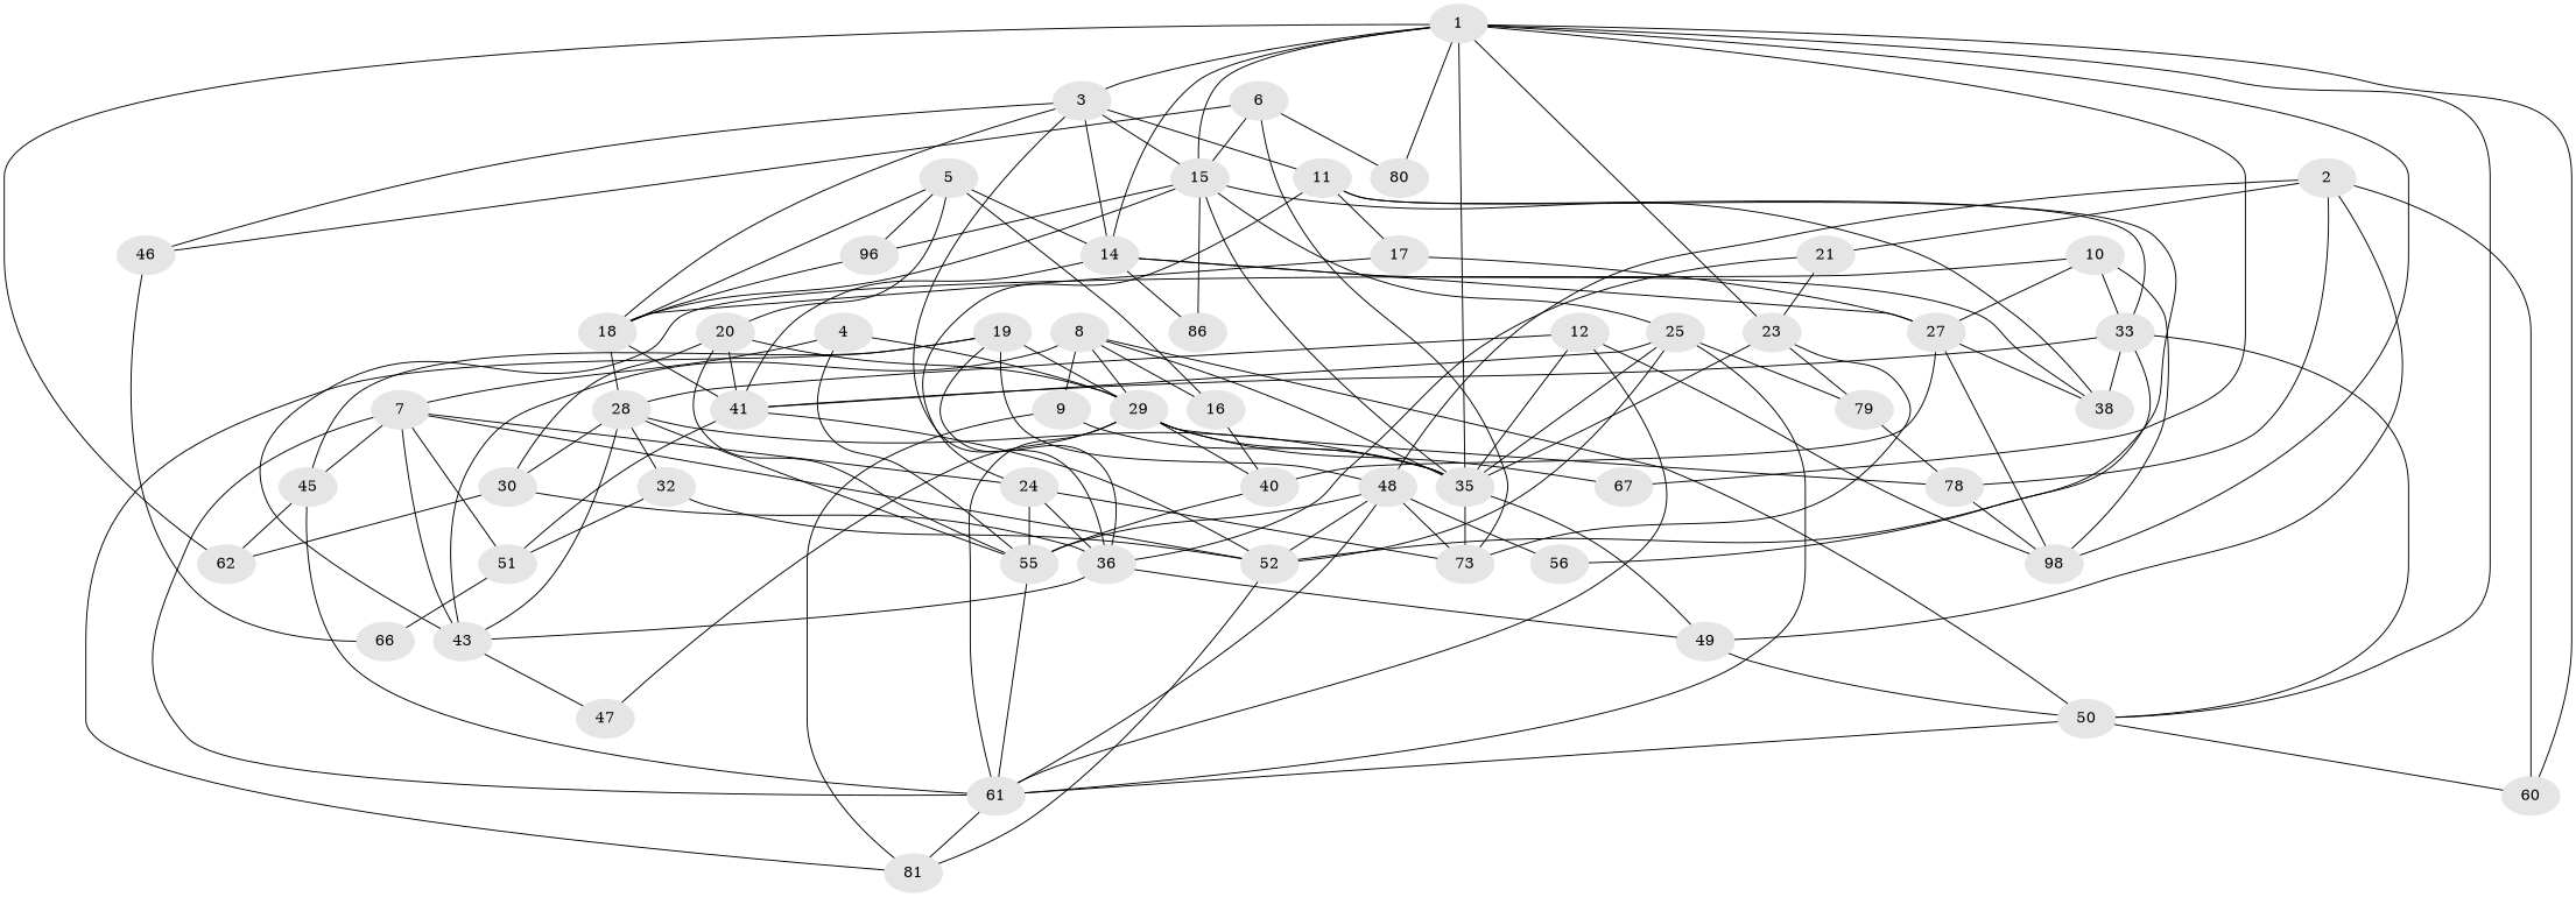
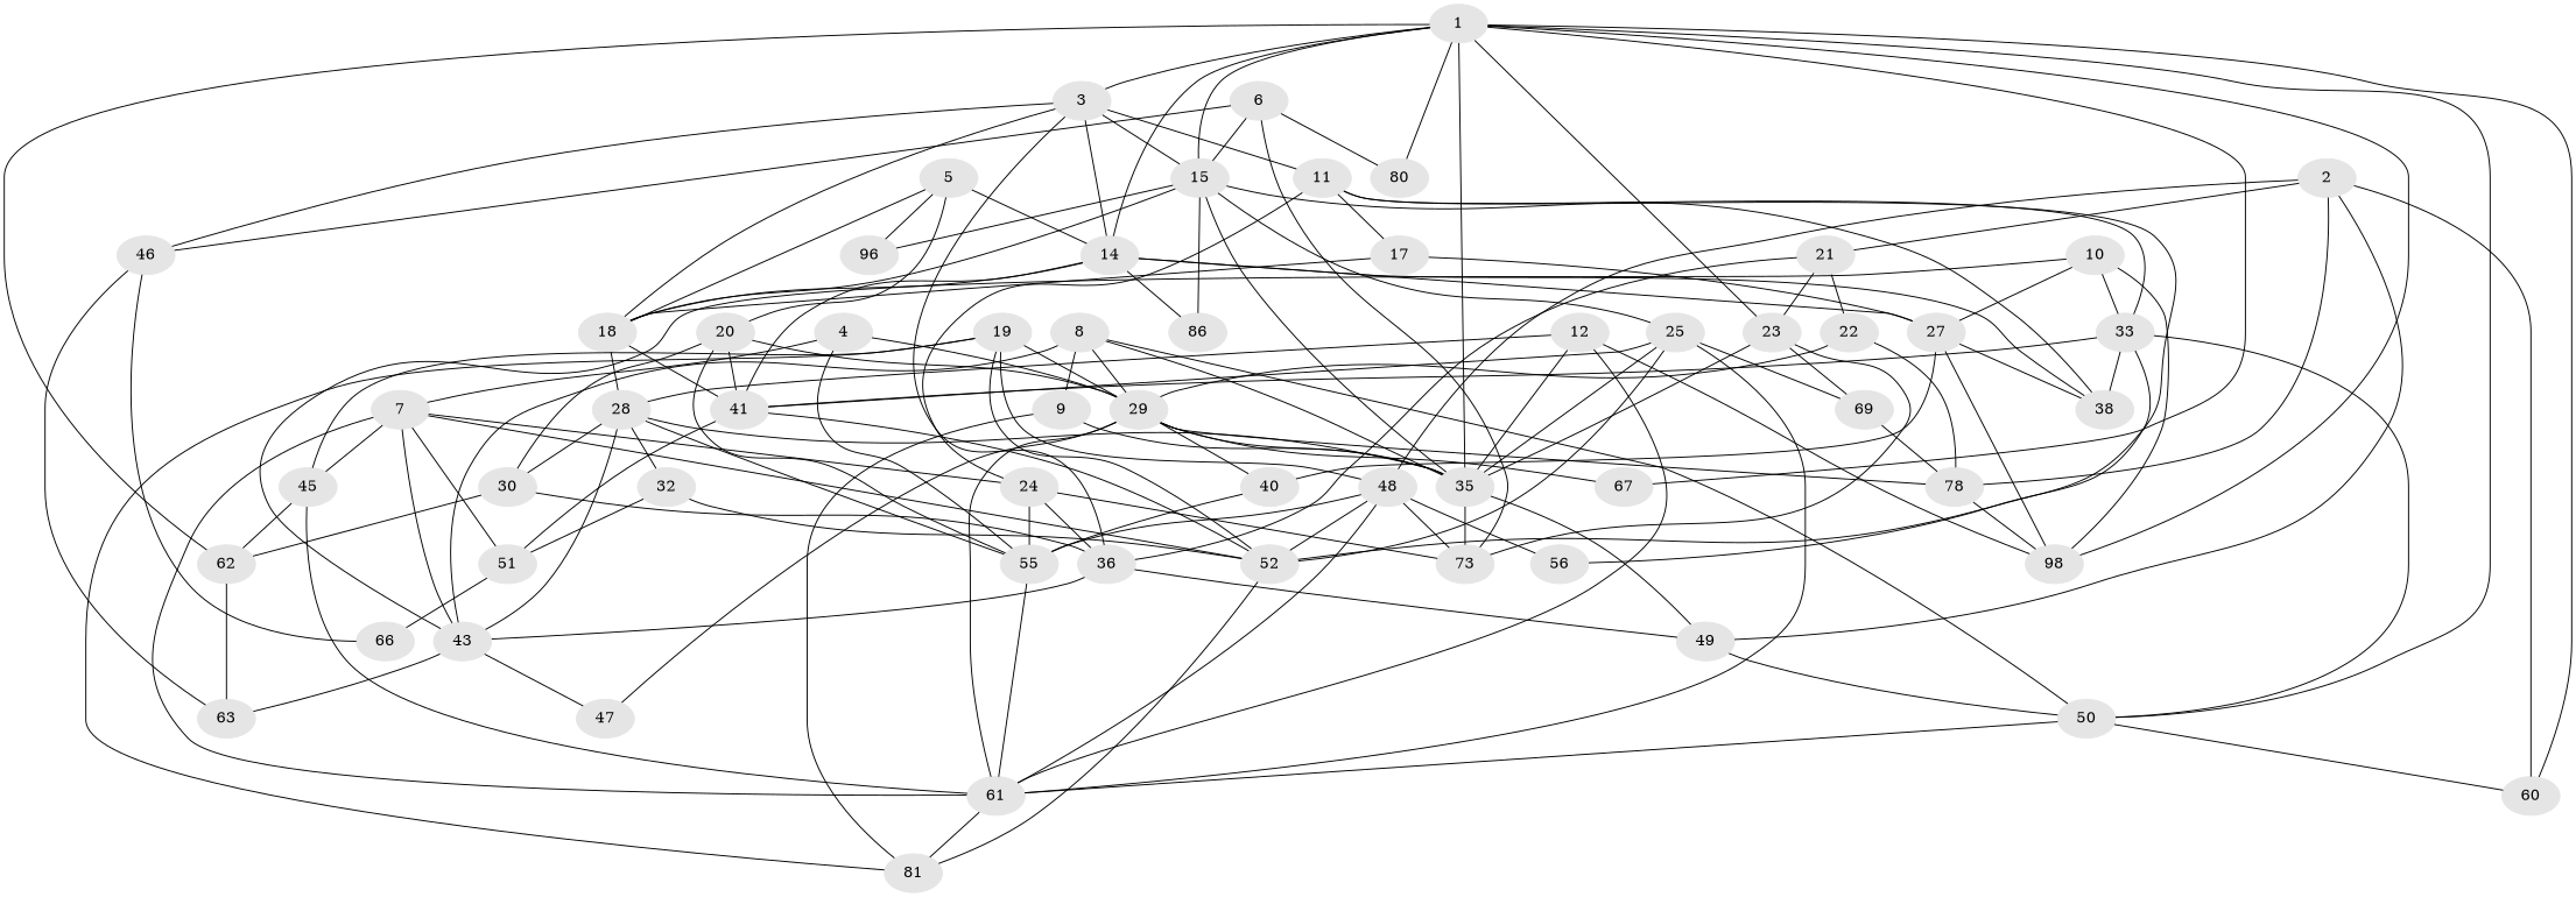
  graph {
    node [color=gray90 style=filled]
    1 [super="+13"]
    3 [super="+54"]
    14 [super="+85"]
    15 [super="+58"]
    23 [super="+89"]
    35 [super="+42"]
    50 [super="+95"]
    60
    62
    67
    80
    98
    11 [super="+94"]
    18 [super="+82"]
    36 [super="+88"]
    46
    27 [super="+90"]
    38 [super="+59"]
    41 [super="+64"]
    86
    96
    25 [super="+39"]
    73 [super="+74"]
-   69 [label=79]
+   69
    49 [super="+70"]
    61 [super="+72"]
+   63
    2 [super="+34"]
    21 [super="+76"]
    48 [super="+75"]
    78 [super="+93"]
+   22
    55 [super="+65"]
    52 [super="+87"]
    56
    24 [super="+83"]
    33 [super="+53"]
    17
    28 [super="+31"]
    43 [super="+97"]
    66
    7 [super="+26"]
    45 [super="+57"]
    51 [super="+71"]
    4
    29 [super="+79"]
    40
    47
    5 [super="+77"]
-   16
    20 [super="+92"]
    30
    6 [super="+91"]
    81 [super="+84"]
    8 [super="+44"]
    9
    10 [super="+37"]
    32
    12
    19 [super="+68"]
    1 -- 3
    1 -- 14
    1 -- 15
    1 -- 23
    1 -- 35
    1 -- 50
    1 -- 60
    1 -- 62
    1 -- 67
    1 -- 80
    1 -- 98
    3 -- 14
    3 -- 15
    3 -- 11
    3 -- 18
    3 -- 36
    3 -- 46
-   96 -- 18
+   14 -- 18
    14 -- 27
    14 -- 38
    14 -- 41
    14 -- 86
    15 -- 35
    15 -- 18
    15 -- 38
    15 -- 86
    15 -- 96
    15 -- 25
    23 -- 35
    23 -- 73
    23 -- 69
    35 -- 73
    35 -- 49
    50 -- 60
    50 -- 61
+   62 -- 63
    11 -- 52
    11 -- 24
    11 -- 33
    11 -- 17
    18 -- 41
    18 -- 28
    36 -- 49
    36 -- 43
+   46 -- 63
    46 -- 66
    27 -- 98
    27 -- 38
    27 -- 40
    41 -- 52
    41 -- 51
    25 -- 35
    25 -- 41
    25 -- 69
    25 -- 61
    25 -- 52
    69 -- 78
    49 -- 50
    61 -- 81
    2 -- 60
    2 -- 49
    2 -- 21
    2 -- 48
    2 -- 78
    21 -- 23
    21 -- 36
+   21 -- 22
    48 -- 73
    48 -- 61
    48 -- 55
    48 -- 52
    48 -- 56
    78 -- 98
+   22 -- 78
+   22 -- 29
    55 -- 61
    52 -- 81
    24 -- 36
    24 -- 73
    24 -- 55
    33 -- 50
    33 -- 38
    33 -- 41
    33 -- 56
    17 -- 18
    17 -- 27
    28 -- 35
    28 -- 55
    28 -- 43
    28 -- 30
    28 -- 32
+   43 -- 63
    43 -- 47
    7 -- 61
    7 -- 52
    7 -- 24
    7 -- 43
    7 -- 45
    7 -- 51
    45 -- 62
    45 -- 61
    51 -- 66
    4 -- 55
    4 -- 7
    4 -- 29
    29 -- 35
    29 -- 67
    29 -- 61 [weight=2]
    29 -- 78
    29 -- 40
    29 -- 47
    40 -- 55
    5 -- 14 [weight=2]
    5 -- 18
    5 -- 96
-   5 -- 16
    5 -- 20
-   16 -- 40
    20 -- 41
    20 -- 55
    20 -- 29
    20 -- 30
    30 -- 62
    30 -- 36
    6 -- 15
    6 -- 80
    6 -- 46
    6 -- 73
    8 -- 35
    8 -- 50
    8 -- 43
    8 -- 29
-   8 -- 16 [weight=2]
    8 -- 9
    9 -- 35
    9 -- 81
    10 -- 98
    10 -- 27
    10 -- 33
    10 -- 43
    32 -- 52
    32 -- 51
    12 -- 35
    12 -- 98
    12 -- 61
    12 -- 28
    19 -- 48
-   19 -- 36
+   19 -- 52
    19 -- 45
    19 -- 29
    19 -- 81
  }
